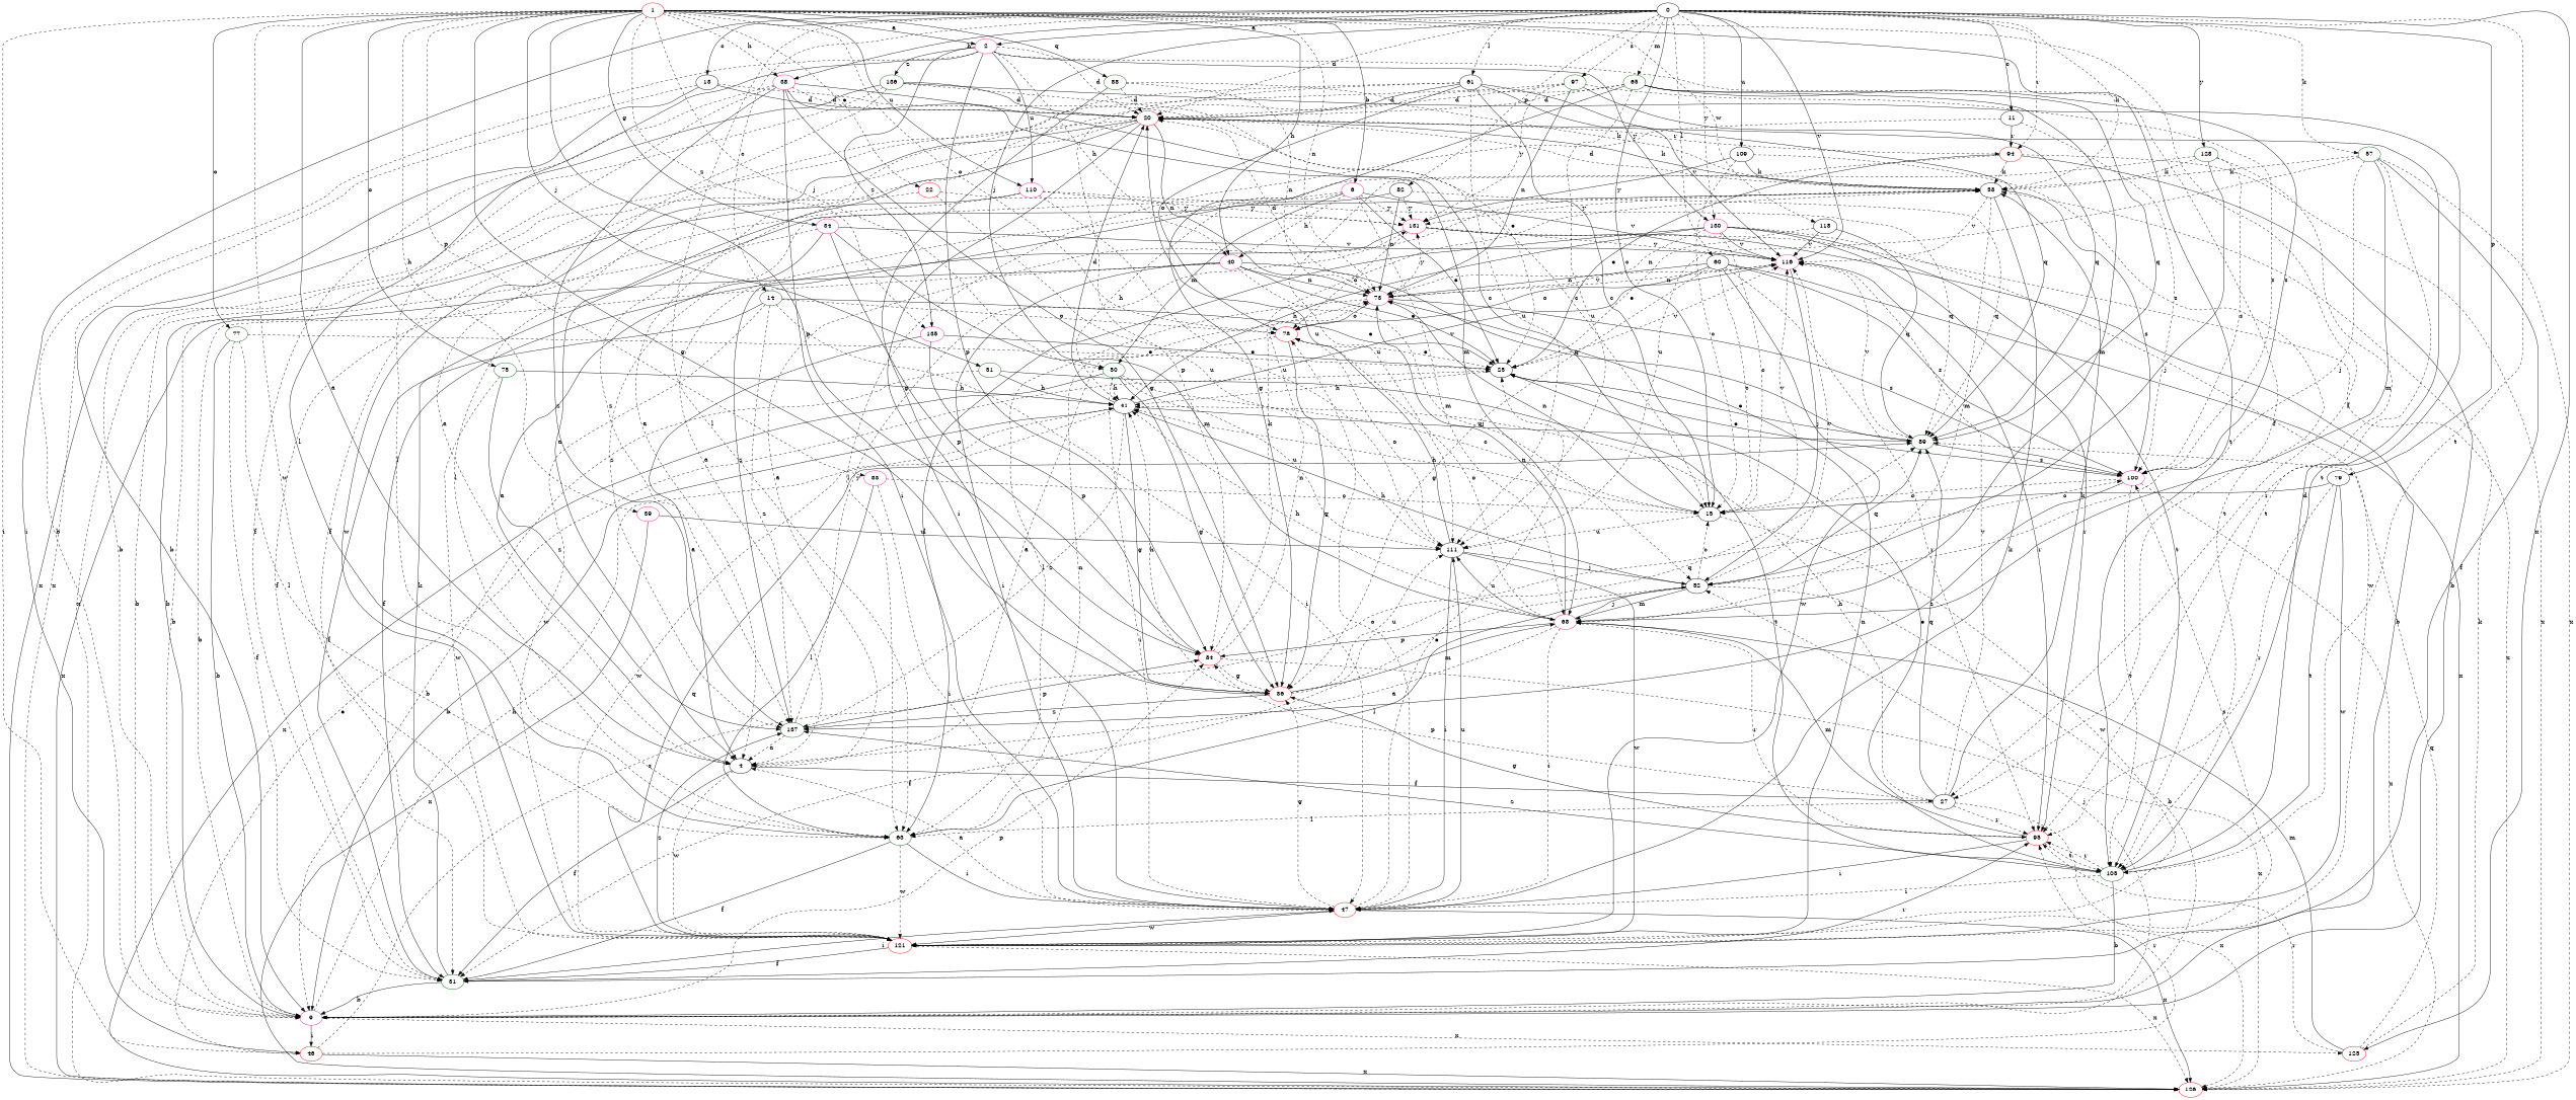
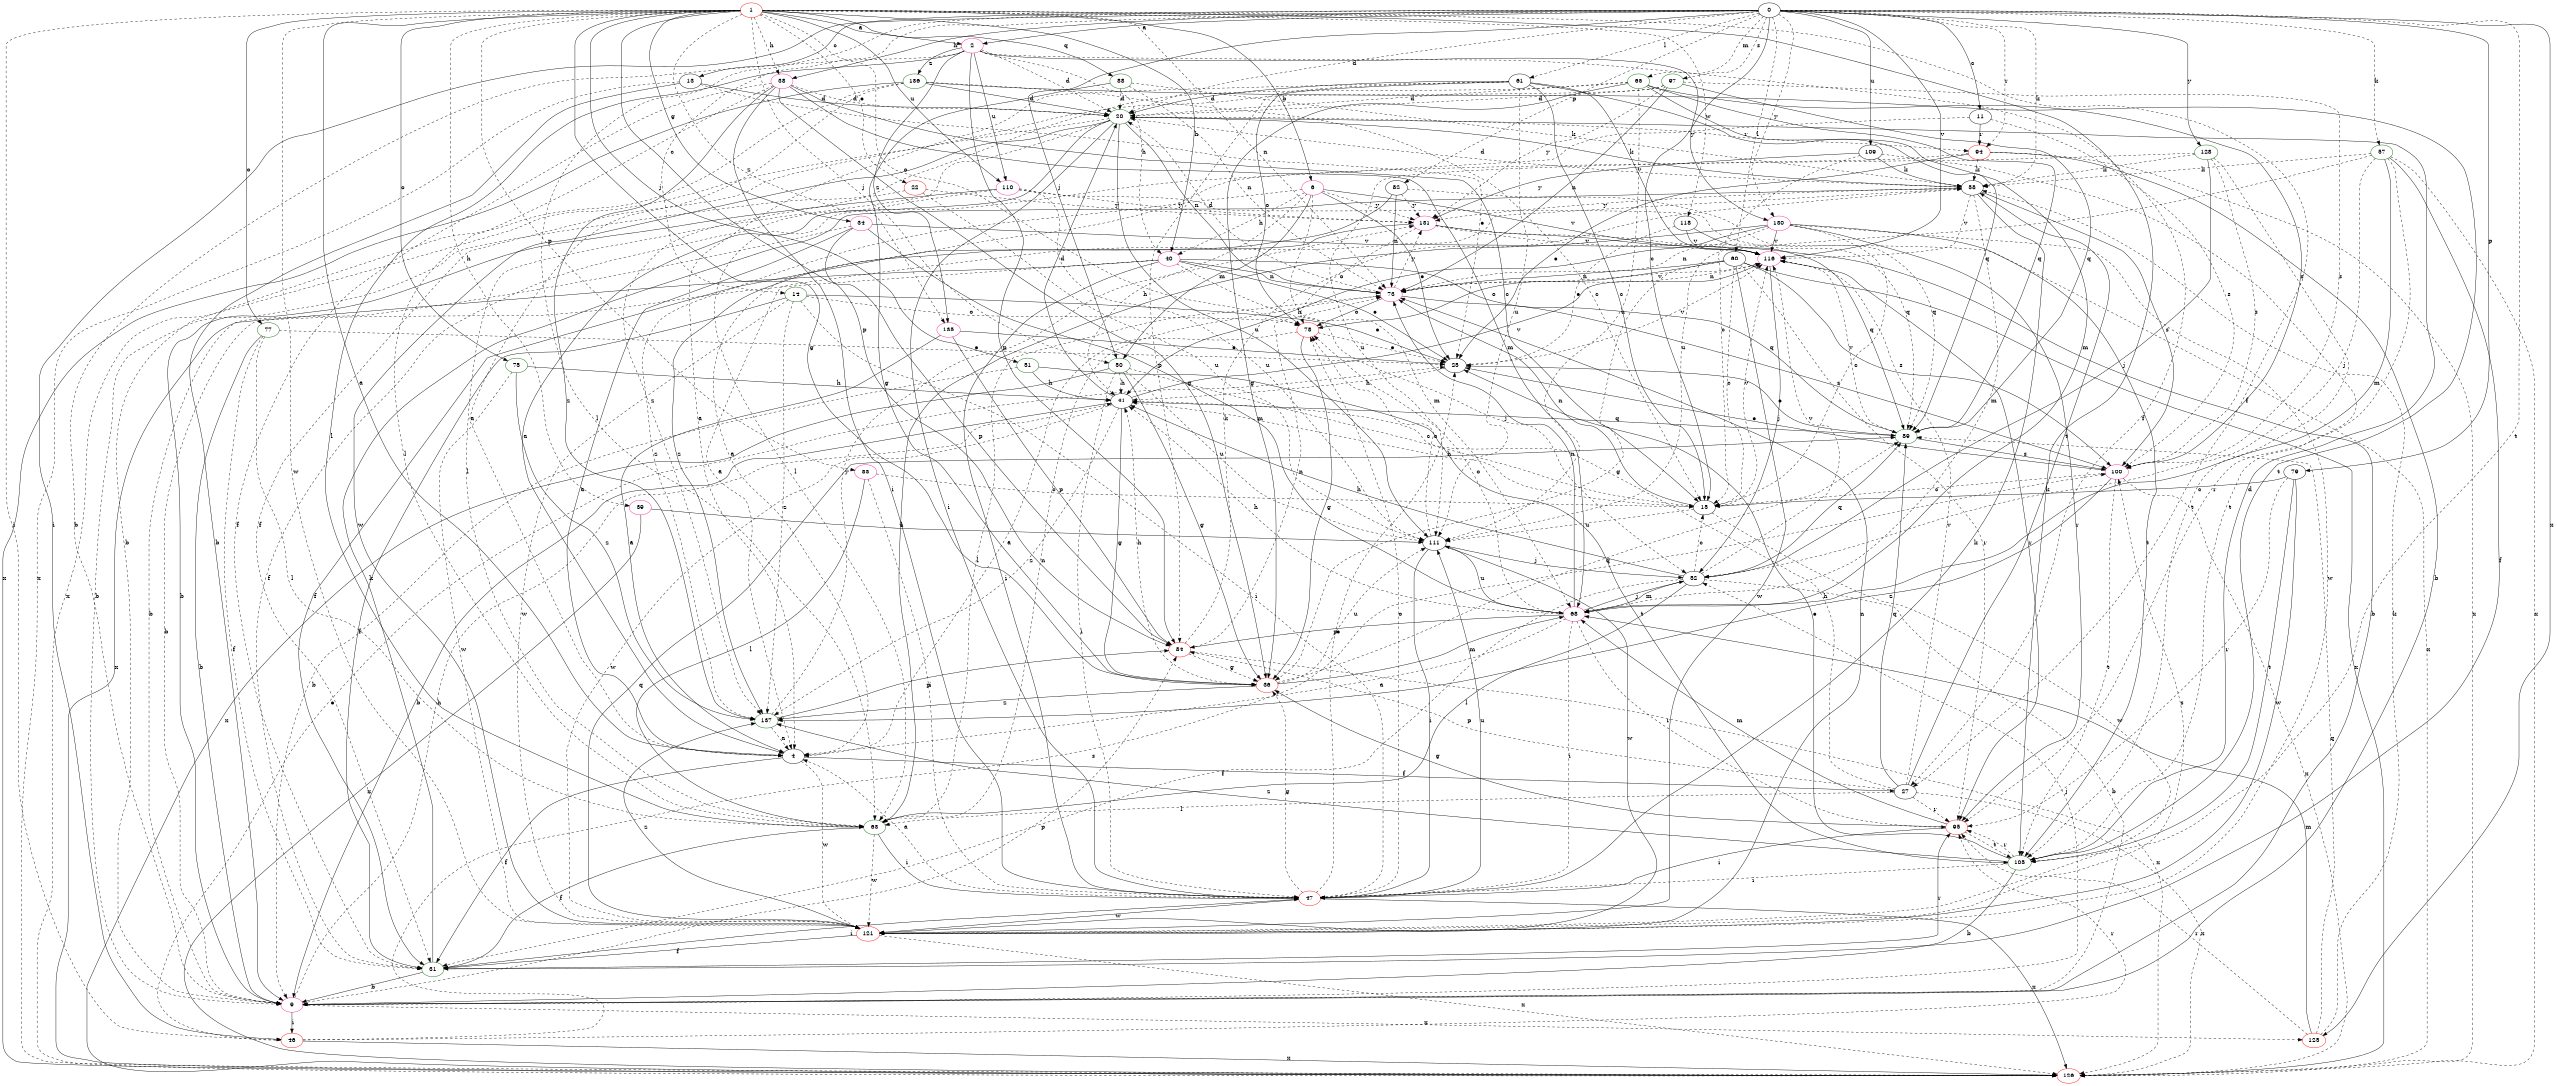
  strict digraph {
    node [color=black]
    edge [style=dashed]
    2 [color=deeppink]
    0
    11
    13
    14 [color=darkgreen]
    15
-   20 [color=red]
+   20 [color=darkgreen]
    38 [color=deeppink]
    46 [color=red]
    50 [color=darkgreen]
    57 [color=darkgreen]
    58
    60
    61
    63 [color=darkgreen]
    65 [color=darkgreen]
    79
    82
    94 [color=red]
    97 [color=darkgreen]
    105 [color=darkgreen]
    109
    116 [color=deeppink]
    125 [color=red]
    128 [color=darkgreen]
    130 [color=deeppink]
    27
    40 [color=deeppink]
    84 [color=red]
    110 [color=deeppink]
    135 [color=deeppink]
    9 [color=deeppink]
    136 [color=darkgreen]
    100 [color=deeppink]
    25
    126 [color=red]
    78 [color=red]
    121 [color=red]
    31 [color=darkgreen]
    137 [color=darkgreen]
    47 [color=red]
    73 [color=deeppink]
    41
    111
    4
    36 [color=red]
    68 [color=deeppink]
    95 [color=red]
    52
    131 [color=deeppink]
    89 [color=darkgreen]
    1 [color=red]
    6 [color=deeppink]
    22 [color=red]
    34 [color=deeppink]
    39 [color=deeppink]
    51 [color=darkgreen]
    75 [color=darkgreen]
    77 [color=darkgreen]
    83 [color=deeppink]
    88 [color=darkgreen]
    118
    2 -> 20 [label=d]
    2 -> 63 [label=l style=solid]
    2 -> 130 [label=y style=solid]
    2 -> 27 [label=f]
    2 -> 40 [label=h]
    2 -> 84 [label=p style=solid]
    2 -> 110 [label=u style=solid]
    2 -> 135 [label=z style=solid]
    2 -> 9 [label=b]
    2 -> 136 [label=z style=solid]
    0 -> 2 [label=a style=solid]
    0 -> 11 [label=c style=solid]
    0 -> 13 [label=c style=solid]
    0 -> 14 [label=c]
    0 -> 15 [label=c style=solid]
    0 -> 20 [label=d]
    0 -> 38 [label=h style=solid]
    0 -> 46 [label=i style=solid]
    0 -> 50 [label=j style=solid]
    0 -> 57 [label=k]
    0 -> 58 [label=k]
    0 -> 60 [label=l]
    0 -> 61 [label=l]
    0 -> 63 [label=l]
    0 -> 65 [label=m]
    0 -> 79 [label=p style=solid]
    0 -> 82 [label=p]
    0 -> 94 [label=r]
    0 -> 97 [label=s]
    0 -> 105 [label=t]
    0 -> 109 [label=u style=solid]
    0 -> 116 [label=v style=solid]
    0 -> 125 [label=x style=solid]
    0 -> 128 [label=y style=solid]
    0 -> 130 [label=y]
    11 -> 63 [label=l]
    11 -> 94 [label=r style=solid]
    11 -> 100 [label=s]
    13 -> 20 [label=d style=solid]
    13 -> 9 [label=b style=solid]
    13 -> 25 [label=e]
    13 -> 126 [label=x]
    14 -> 25 [label=e style=solid]
    14 -> 78 [label=o]
    14 -> 121 [label=w]
    14 -> 31 [label=f style=solid]
    14 -> 137 [label=z]
    14 -> 47 [label=i]
    15 -> 116 [label=v]
    15 -> 121 [label=w]
    15 -> 73 [label=n style=solid]
    15 -> 41 [label=h]
    15 -> 111 [label=u]
    20 -> 58 [label=k style=solid]
    20 -> 63 [label=l]
    20 -> 94 [label=r]
    20 -> 126 [label=x]
    20 -> 121 [label=w style=solid]
    20 -> 47 [label=i style=solid]
    20 -> 73 [label=n style=solid]
-   111 -> 20 [label=u style=solid]
+   20 -> 111 [label=u style=solid]
    20 -> 4 [label=a style=solid]
    38 -> 15 [label=c style=solid]
    38 -> 20 [label=d]
    38 -> 63 [label=l]
    38 -> 31 [label=f]
    38 -> 137 [label=z style=solid]
    38 -> 47 [label=i style=solid]
    38 -> 36 [label=g style=solid]
    38 -> 68 [label=m style=solid]
    46 -> 100 [label=s]
    46 -> 25 [label=e]
    46 -> 126 [label=x style=solid]
    46 -> 95 [label=r]
    50 -> 15 [label=c]
    50 -> 126 [label=x style=solid]
    50 -> 47 [label=i]
    50 -> 41 [label=h]
    50 -> 111 [label=u]
    50 -> 36 [label=g style=solid]
    57 -> 58 [label=k]
    57 -> 126 [label=x]
    57 -> 31 [label=f style=solid]
    57 -> 111 [label=u]
    57 -> 68 [label=m style=solid]
    57 -> 95 [label=r]
    57 -> 52 [label=j]
    58 -> 20 [label=d]
    58 -> 116 [label=v]
    58 -> 100 [label=s style=solid]
    58 -> 47 [label=k style=solid]
    58 -> 4 [label=a]
    58 -> 68 [label=m]
    58 -> 131 [label=y]
    60 -> 15 [label=c]
    60 -> 100 [label=s style=solid]
    60 -> 126 [label=x style=solid]
    60 -> 78 [label=o style=solid]
    60 -> 121 [label=w style=solid]
    60 -> 73 [label=n style=solid]
    60 -> 36 [label=g]
    60 -> 95 [label=r]
    61 -> 15 [label=c style=solid]
    61 -> 20 [label=d style=solid]
    61 -> 116 [label=v style=solid]
    61 -> 84 [label=p]
    61 -> 78 [label=o style=solid]
    61 -> 111 [label=u]
    61 -> 4 [label=a]
    61 -> 89 [label=q style=solid]
    63 -> 121 [label=w]
    63 -> 31 [label=f style=solid]
    63 -> 47 [label=i style=solid]
    63 -> 73 [label=n]
    65 -> 20 [label=d]
    65 -> 100 [label=s style=solid]
    65 -> 137 [label=z]
    65 -> 111 [label=u]
    65 -> 36 [label=g style=solid]
    65 -> 68 [label=m style=solid]
    65 -> 89 [label=q style=solid]
    79 -> 15 [label=c style=solid]
    79 -> 105 [label=t style=solid]
    79 -> 121 [label=w style=solid]
    79 -> 95 [label=r]
    82 -> 137 [label=z style=solid]
    82 -> 73 [label=n style=solid]
    82 -> 131 [label=y]
    82 -> 89 [label=q]
    94 -> 58 [label=k]
    94 -> 9 [label=b style=solid]
    94 -> 25 [label=e style=solid]
    94 -> 126 [label=x]
    94 -> 111 [label=u]
    97 -> 20 [label=d]
    97 -> 100 [label=s]
    97 -> 31 [label=f]
    97 -> 73 [label=n style=solid]
    97 -> 131 [label=y]
    97 -> 89 [label=q style=solid]
    105 -> 20 [label=d style=solid]
    105 -> 9 [label=b style=solid]
    105 -> 25 [label=e style=solid]
    105 -> 137 [label=z style=solid]
    105 -> 47 [label=i]
    105 -> 95 [label=r]
    109 -> 15 [label=c]
    109 -> 58 [label=k style=solid]
    109 -> 105 [label=t]
    109 -> 131 [label=y style=solid]
    116 -> 73 [label=n]
    116 -> 95 [label=r style=solid]
    116 -> 52 [label=j style=solid]
    125 -> 58 [label=k]
    125 -> 68 [label=m style=solid]
    125 -> 95 [label=r]
    125 -> 89 [label=q]
    128 -> 58 [label=k]
    128 -> 105 [label=t]
    128 -> 100 [label=s]
    128 -> 4 [label=a]
    128 -> 52 [label=j style=solid]
    130 -> 15 [label=c]
    130 -> 63 [label=l style=solid]
    130 -> 105 [label=t style=solid]
    130 -> 116 [label=v style=solid]
    130 -> 121 [label=w]
    130 -> 73 [label=n]
    130 -> 41 [label=h style=solid]
    130 -> 95 [label=r style=solid]
    27 -> 58 [label=k style=solid]
    27 -> 63 [label=l]
    27 -> 116 [label=v]
    27 -> 84 [label=p]
    27 -> 126 [label=x]
    27 -> 41 [label=h]
    27 -> 95 [label=r]
    27 -> 89 [label=q style=solid]
    40 -> 9 [label=b]
    40 -> 25 [label=e style=solid]
    40 -> 126 [label=x style=solid]
    40 -> 47 [label=i style=solid]
    40 -> 73 [label=n style=solid]
    40 -> 52 [label=j]
    40 -> 89 [label=q style=solid]
    84 -> 58 [label=k]
    84 -> 126 [label=x]
    84 -> 73 [label=n]
    84 -> 36 [label=g]
    110 -> 9 [label=b style=solid]
    110 -> 31 [label=f]
    110 -> 111 [label=u]
    110 -> 131 [label=y]
    110 -> 89 [label=q]
    135 -> 84 [label=p style=solid]
    135 -> 25 [label=e style=solid]
    135 -> 4 [label=a style=solid]
    9 -> 46 [label=i style=solid]
    9 -> 125 [label=x]
    9 -> 84 [label=p]
    9 -> 41 [label=h]
    9 -> 52 [label=j]
    136 -> 15 [label=c]
    136 -> 20 [label=d style=solid]
    136 -> 105 [label=t style=solid]
    136 -> 9 [label=b]
    136 -> 126 [label=x style=solid]
    136 -> 4 [label=a]
    100 -> 15 [label=c]
    100 -> 105 [label=t]
    100 -> 25 [label=e style=solid]
    100 -> 126 [label=x]
    100 -> 137 [label=z style=solid]
    25 -> 116 [label=v]
    25 -> 41 [label=h]
    78 -> 25 [label=e]
    78 -> 4 [label=a]
    78 -> 36 [label=g style=solid]
    121 -> 100 [label=s]
    121 -> 126 [label=x]
    121 -> 31 [label=f style=solid]
    121 -> 137 [label=z style=solid]
    121 -> 73 [label=n style=solid]
    121 -> 89 [label=q style=solid]
    31 -> 58 [label=k style=solid]
    31 -> 9 [label=b style=solid]
    31 -> 47 [label=i style=solid]
    31 -> 95 [label=r style=solid]
    137 -> 84 [label=p style=solid]
    137 -> 4 [label=a]
    137 -> 131 [label=y]
    47 -> 25 [label=e]
    47 -> 126 [label=x style=solid]
    47 -> 78 [label=o]
    47 -> 121 [label=w style=solid]
    47 -> 111 [label=u style=solid]
    47 -> 4 [label=a]
    47 -> 36 [label=g]
    73 -> 20 [label=d]
    73 -> 63 [label=l]
    73 -> 116 [label=v]
    73 -> 100 [label=s style=solid]
    73 -> 78 [label=o style=solid]
    73 -> 131 [label=y]
    41 -> 20 [label=d style=solid]
    41 -> 116 [label=v style=solid]
    41 -> 9 [label=b style=solid]
    41 -> 121 [label=w]
    41 -> 137 [label=z]
    41 -> 36 [label=g style=solid]
    41 -> 89 [label=q style=solid]
    111 -> 78 [label=o]
    111 -> 121 [label=w style=solid]
    111 -> 47 [label=i style=solid]
    111 -> 52 [label=j style=solid]
    4 -> 27 [label=f style=solid]
    4 -> 121 [label=w]
    4 -> 31 [label=f style=solid]
    36 -> 137 [label=z style=solid]
    36 -> 41 [label=h]
    36 -> 111 [label=u]
    36 -> 68 [label=m style=solid]
    36 -> 89 [label=q]
    68 -> 84 [label=p style=solid]
    68 -> 78 [label=o]
    68 -> 47 [label=i]
    68 -> 73 [label=n style=solid]
    68 -> 41 [label=h]
    68 -> 111 [label=u style=solid]
    68 -> 4 [label=a]
    68 -> 95 [label=r]
    68 -> 52 [label=j style=solid]
    95 -> 105 [label=t]
    95 -> 47 [label=i style=solid]
    95 -> 36 [label=g style=solid]
    95 -> 68 [label=m style=solid]
    52 -> 15 [label=c]
    52 -> 63 [label=l style=solid]
    52 -> 116 [label=v]
    52 -> 9 [label=b]
    52 -> 31 [label=f]
    52 -> 41 [label=h style=solid]
    52 -> 68 [label=m style=solid]
    52 -> 89 [label=q style=solid]
    131 -> 116 [label=v]
    131 -> 9 [label=b style=solid]
    131 -> 126 [label=x]
    131 -> 78 [label=o]
    131 -> 31 [label=f style=solid]
    89 -> 116 [label=v]
    89 -> 100 [label=s style=solid]
    89 -> 25 [label=e style=solid]
    1 -> 2 [label=a style=solid]
    1 -> 38 [label=h]
    1 -> 46 [label=i]
    1 -> 50 [label=j]
    1 -> 105 [label=t style=solid]
    1 -> 27 [label=f]
    1 -> 40 [label=h style=solid]
    1 -> 84 [label=p style=solid]
    1 -> 110 [label=u style=solid]
    1 -> 135 [label=z]
    1 -> 78 [label=o]
    1 -> 121 [label=w]
    1 -> 73 [label=n]
    1 -> 4 [label=a style=solid]
    1 -> 36 [label=g style=solid]
    1 -> 6 [label=b style=solid]
    1 -> 22 [label=e]
    1 -> 34 [label=g style=solid]
    1 -> 39 [label=h]
    1 -> 51 [label=j style=solid]
    1 -> 75 [label=o style=solid]
    1 -> 77 [label=o style=solid]
    1 -> 83 [label=p]
    1 -> 88 [label=q style=solid]
    1 -> 118 [label=w]
    6 -> 50 [label=m style=solid]
    6 -> 116 [label=v style=solid]
    6 -> 40 [label=h]
    6 -> 25 [label=e style=solid]
    6 -> 137 [label=z]
    6 -> 41 [label=h]
    6 -> 68 [label=m]
    6 -> 131 [label=y]
    22 -> 9 [label=b]
    22 -> 111 [label=u]
    22 -> 131 [label=y]
    34 -> 116 [label=v style=solid]
    34 -> 84 [label=p style=solid]
    34 -> 9 [label=b]
    34 -> 4 [label=a style=solid]
    34 -> 68 [label=m style=solid]
    39 -> 126 [label=x style=solid]
    39 -> 111 [label=u style=solid]
    51 -> 105 [label=t style=solid]
    51 -> 9 [label=b]
    51 -> 41 [label=h style=solid]
    75 -> 121 [label=w]
    75 -> 137 [label=z style=solid]
    75 -> 41 [label=h style=solid]
    77 -> 63 [label=l]
    77 -> 9 [label=b style=solid]
    77 -> 25 [label=e]
    77 -> 31 [label=f]
    83 -> 15 [label=c]
    83 -> 63 [label=l style=solid]
    83 -> 47 [label=i]
    88 -> 20 [label=d]
    88 -> 58 [label=k]
    88 -> 73 [label=n]
    88 -> 36 [label=g style=solid]
    118 -> 116 [label=v style=solid]
    118 -> 25 [label=e]
    118 -> 89 [label=q style=solid]
  }
